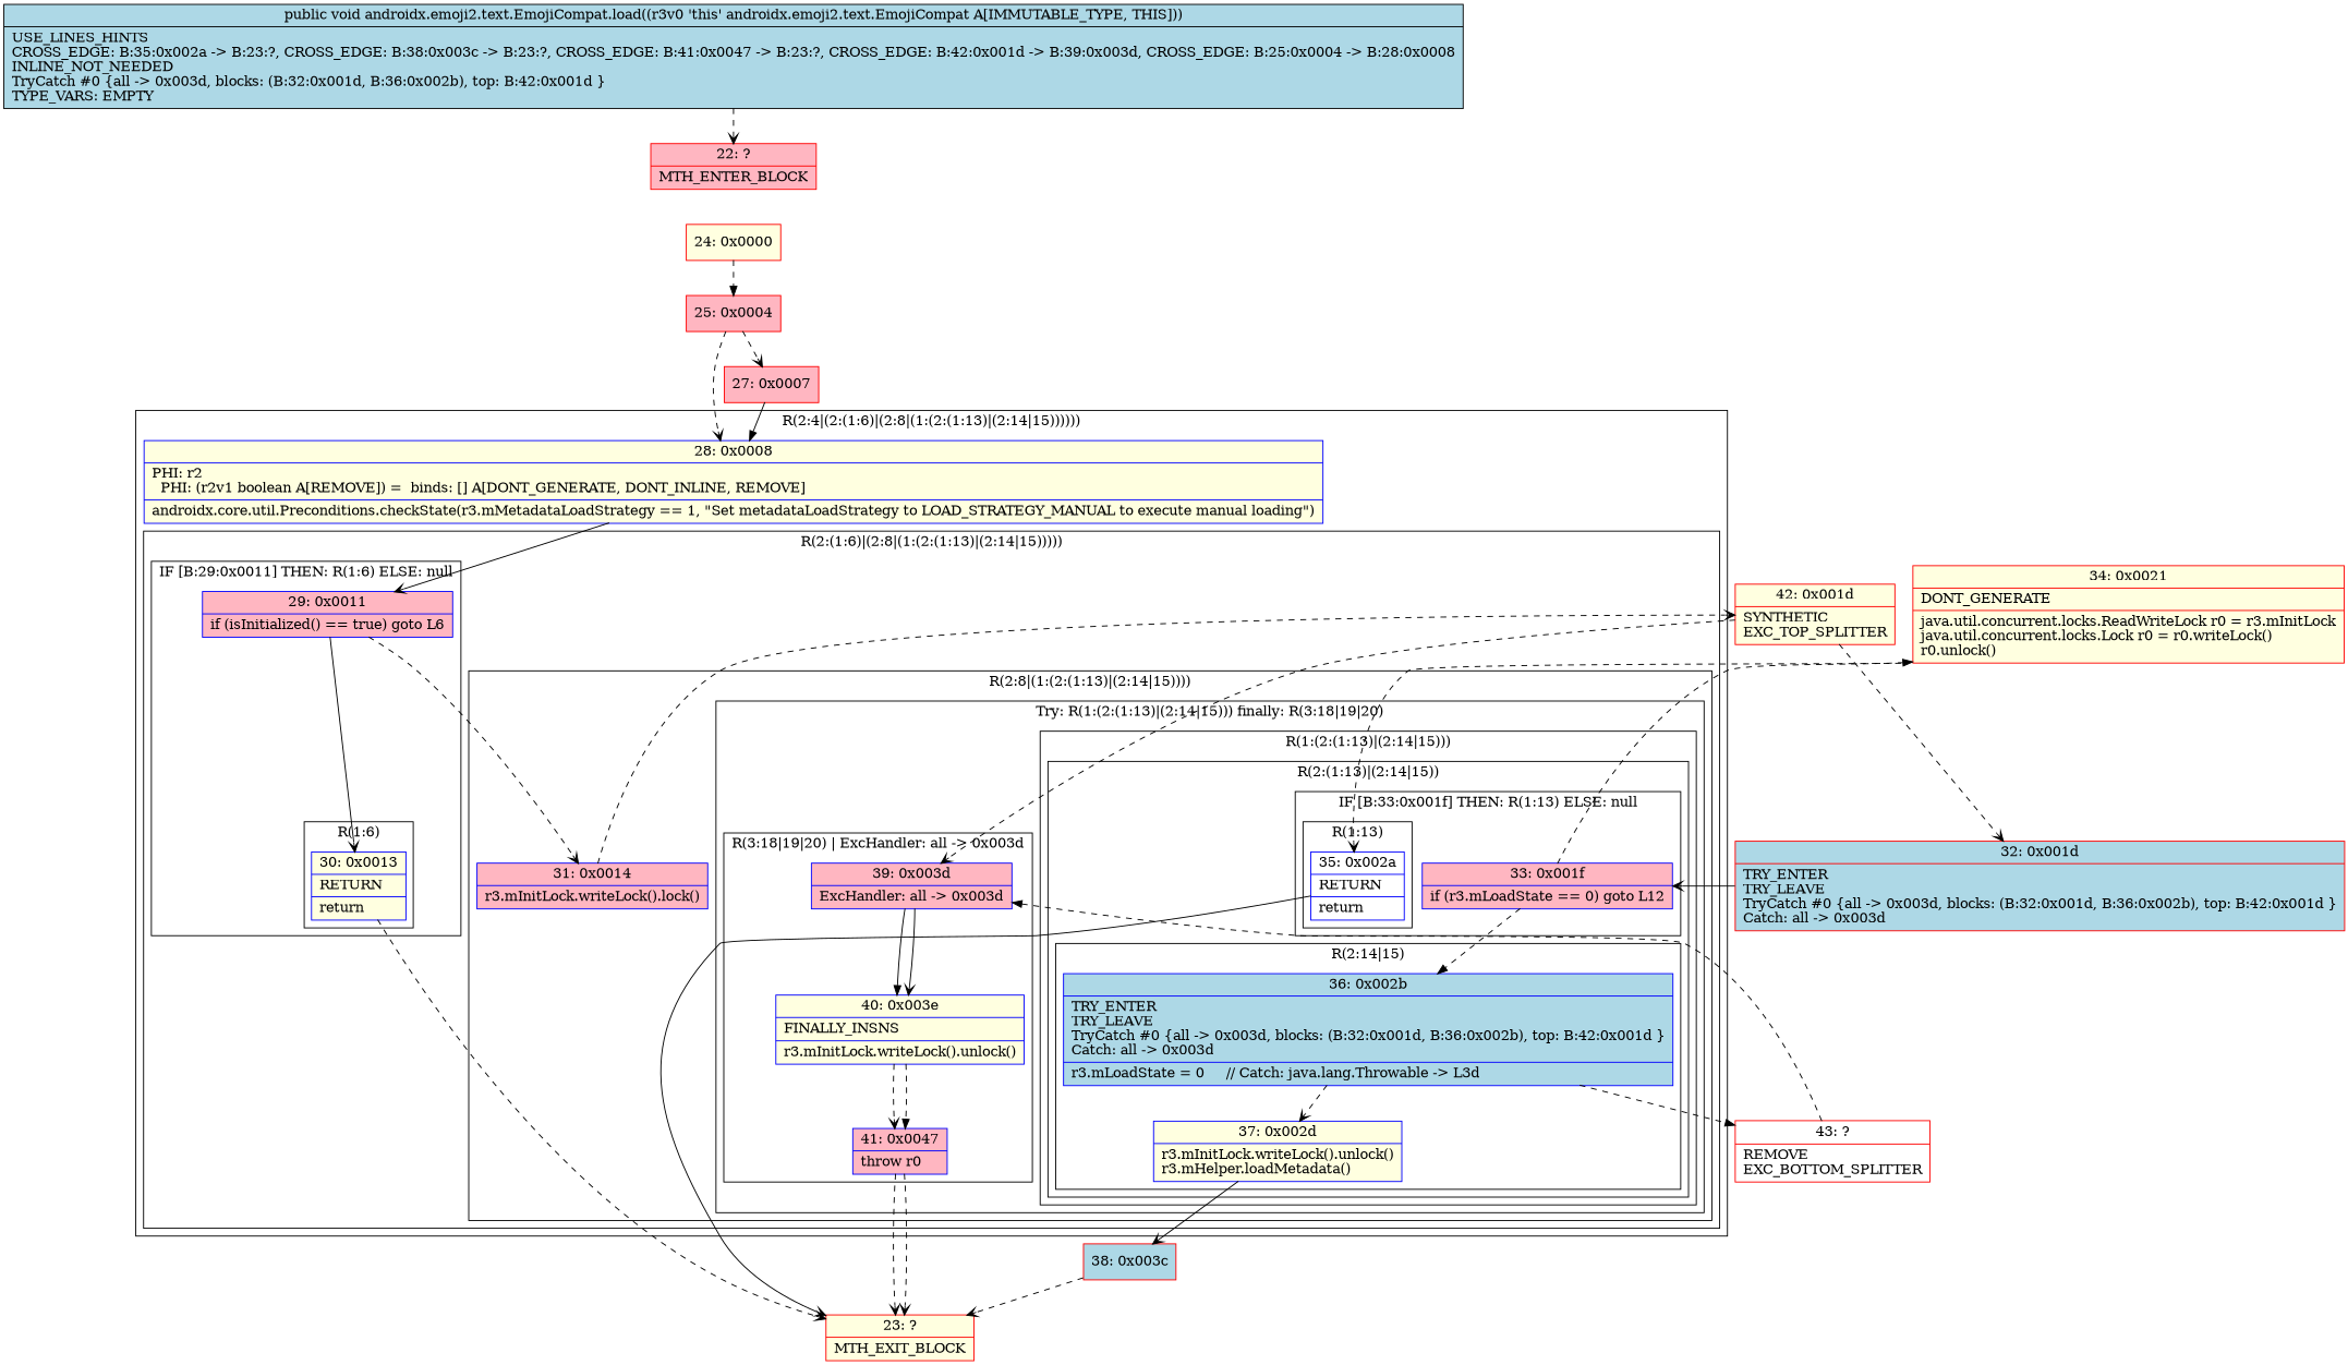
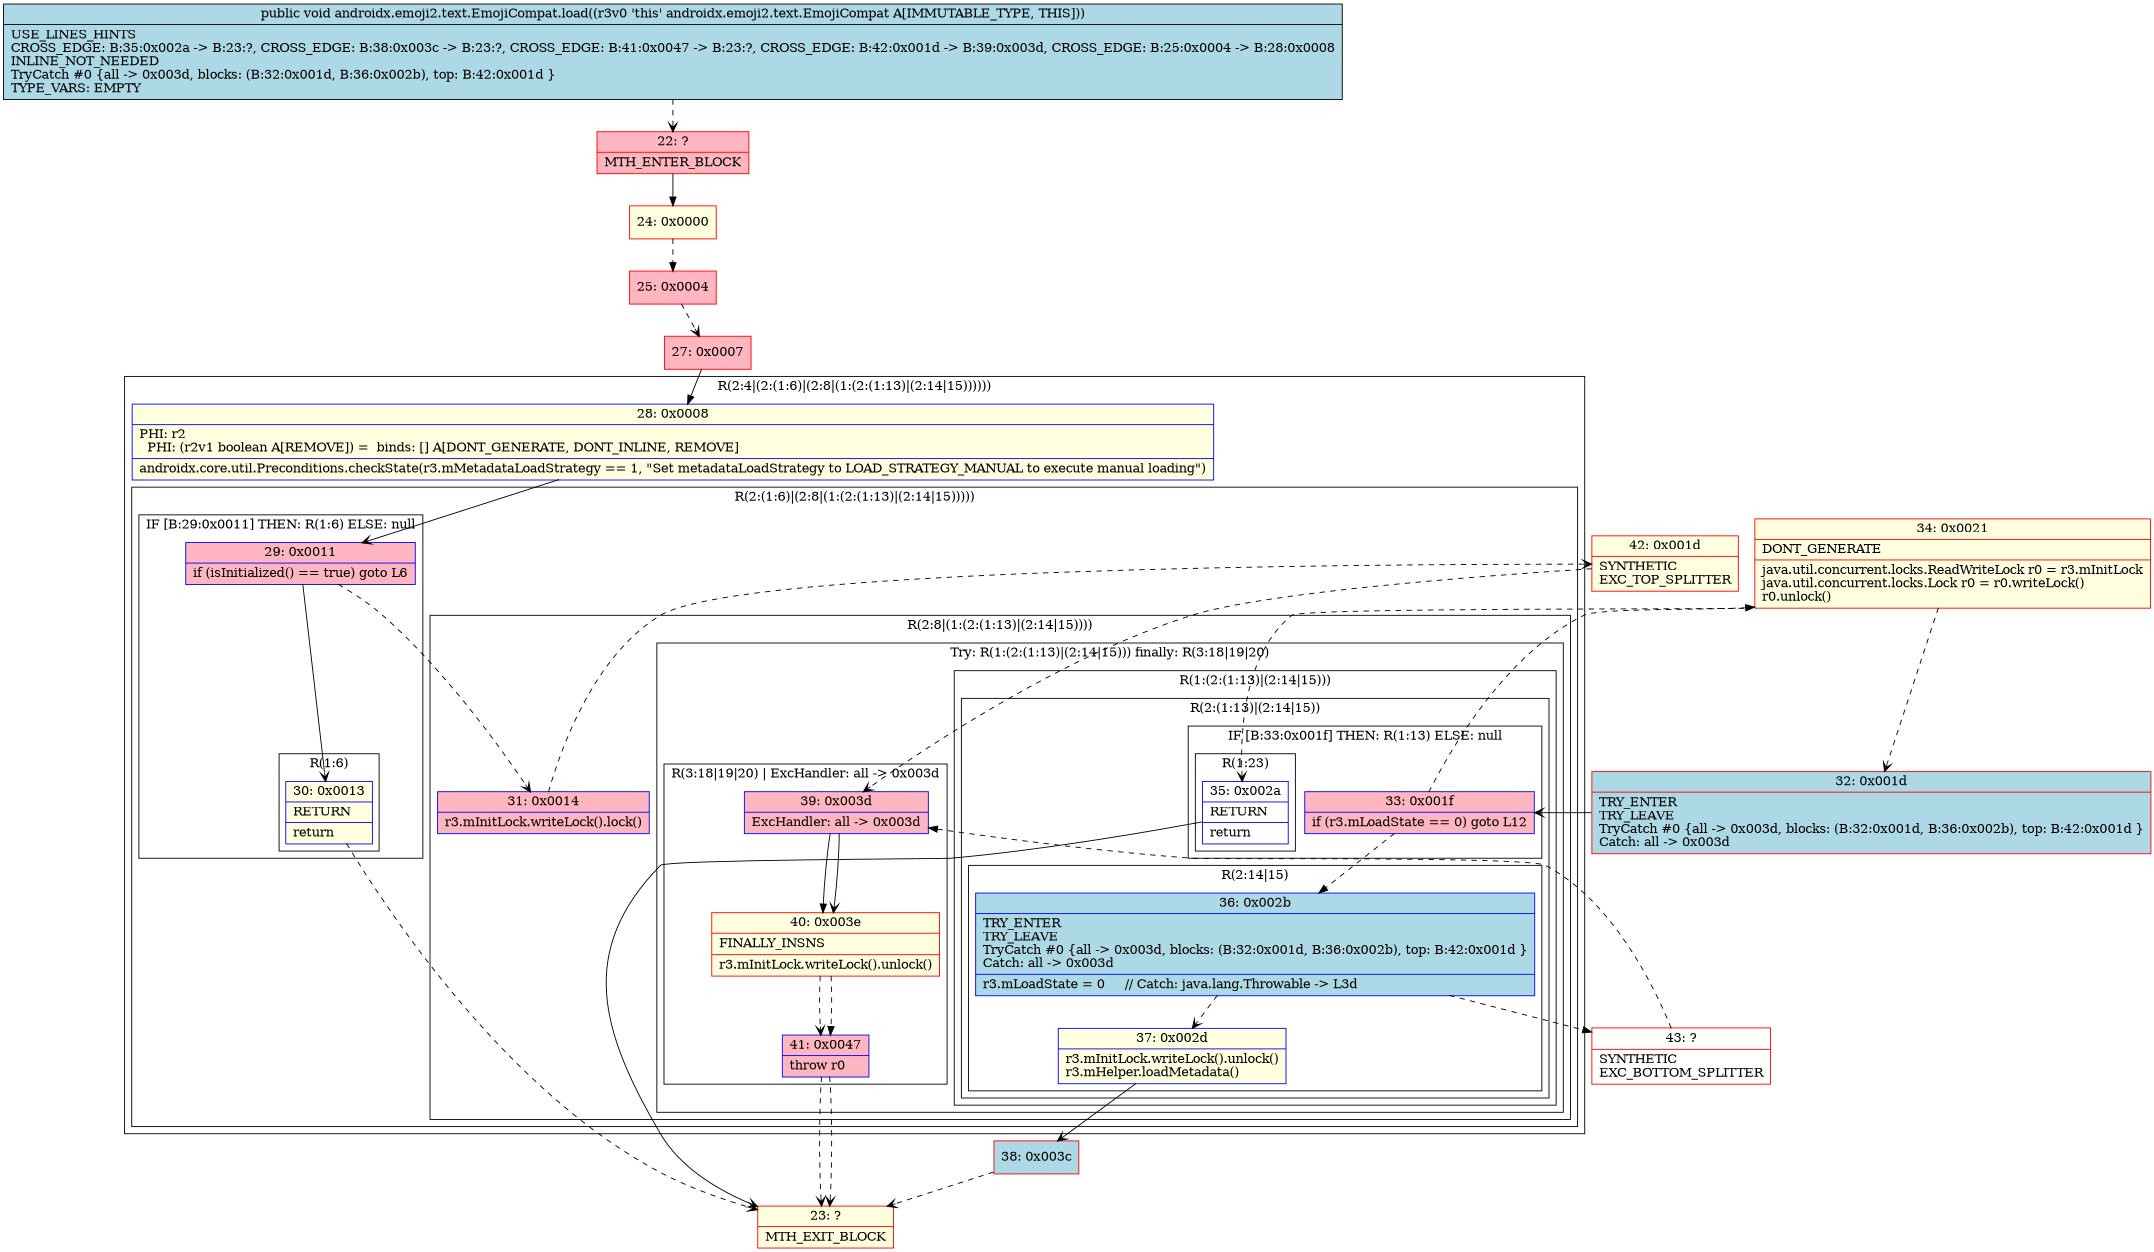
  digraph {
    node [color=blue fillcolor=lightyellow shape=record style=filled]
    edge [arrowhead=vee style=dashed]
    n1 [label="{30\:\ 0x0013|RETURN\l|return\l}"]
    n2 [fillcolor=lightpink label="{29\:\ 0x0011|if (isInitialized() == true) goto L6\l}"]
    n3 [fillcolor=white label="{35\:\ 0x002a|RETURN\l|return\l}"]
    n4 [fillcolor=lightpink label="{33\:\ 0x001f|if (r3.mLoadState == 0) goto L12\l}"]
    n5 [fillcolor=lightblue label="{36\:\ 0x002b|TRY_ENTER\lTRY_LEAVE\lTryCatch #0 \{all \-\> 0x003d, blocks: (B:32:0x001d, B:36:0x002b), top: B:42:0x001d \}\lCatch: all \-\> 0x003d\l|r3.mLoadState = 0     \/\/ Catch: java.lang.Throwable \-\> L3d\l}"]
    n6 [label="{37\:\ 0x002d|r3.mInitLock.writeLock().unlock()\lr3.mHelper.loadMetadata()\l}"]
    n7 [fillcolor=lightpink label="{39\:\ 0x003d|ExcHandler: all \-\> 0x003d\l}"]
-   n8 [label="{40\:\ 0x003e|FINALLY_INSNS\l|r3.mInitLock.writeLock().unlock()\l}"]
+   n8 [color=red label="{40\:\ 0x003e|FINALLY_INSNS\l|r3.mInitLock.writeLock().unlock()\l}"]
    n9 [fillcolor=lightpink label="{41\:\ 0x0047|throw r0\l}"]
    n10 [fillcolor=lightpink label="{31\:\ 0x0014|r3.mInitLock.writeLock().lock()\l}"]
    n11 [label="{28\:\ 0x0008|PHI: r2 \l  PHI: (r2v1 boolean A[REMOVE]) =  binds: [] A[DONT_GENERATE, DONT_INLINE, REMOVE]\l|androidx.core.util.Preconditions.checkState(r3.mMetadataLoadStrategy == 1, \"Set metadataLoadStrategy to LOAD_STRATEGY_MANUAL to execute manual loading\")\l}"]
    n12 [color=red label="{23\:\ ?|MTH_EXIT_BLOCK\l}"]
    n13 [color=red label="{34\:\ 0x0021|DONT_GENERATE\l|java.util.concurrent.locks.ReadWriteLock r0 = r3.mInitLock\ljava.util.concurrent.locks.Lock r0 = r0.writeLock()\lr0.unlock()\l}"]
-   n14 [color=red fillcolor=white label="{43\:\ ?|REMOVE\lEXC_BOTTOM_SPLITTER\l}"]
+   n14 [color=red fillcolor=white label="{43\:\ ?|SYNTHETIC\lEXC_BOTTOM_SPLITTER\l}"]
    n15 [color=red fillcolor=lightblue label="{38\:\ 0x003c}"]
    n16 [color=red label="{42\:\ 0x001d|SYNTHETIC\lEXC_TOP_SPLITTER\l}"]
    n17 [color=red fillcolor=lightblue label="{32\:\ 0x001d|TRY_ENTER\lTRY_LEAVE\lTryCatch #0 \{all \-\> 0x003d, blocks: (B:32:0x001d, B:36:0x002b), top: B:42:0x001d \}\lCatch: all \-\> 0x003d\l}"]
    n18 [color=red fillcolor=lightpink label="{22\:\ ?|MTH_ENTER_BLOCK\l}"]
    n19 [color=red label="{24\:\ 0x0000}"]
    n20 [color=red fillcolor=lightpink label="{25\:\ 0x0004}"]
    n21 [color=red fillcolor=lightpink label="{27\:\ 0x0007}"]
    n22 [fillcolor=lightblue label="{public void androidx.emoji2.text.EmojiCompat.load((r3v0 'this' androidx.emoji2.text.EmojiCompat A[IMMUTABLE_TYPE, THIS]))  | USE_LINES_HINTS\lCROSS_EDGE: B:35:0x002a \-\> B:23:?, CROSS_EDGE: B:38:0x003c \-\> B:23:?, CROSS_EDGE: B:41:0x0047 \-\> B:23:?, CROSS_EDGE: B:42:0x001d \-\> B:39:0x003d, CROSS_EDGE: B:25:0x0004 \-\> B:28:0x0008\lINLINE_NOT_NEEDED\lTryCatch #0 \{all \-\> 0x003d, blocks: (B:32:0x001d, B:36:0x002b), top: B:42:0x001d \}\lTYPE_VARS: EMPTY\l}" color=""]
    subgraph cluster_1 {
      label="R(2:4|(2:(1:6)|(2:8|(1:(2:(1:13)|(2:14|15))))))"
      n11
      subgraph cluster_2 {
        label="R(2:(1:6)|(2:8|(1:(2:(1:13)|(2:14|15)))))"
        subgraph cluster_3 {
          label="IF [B:29:0x0011] THEN: R(1:6) ELSE: null"
          n2
          subgraph cluster_4 {
            label="R(1:6)"
            n1
          }
        }
        subgraph cluster_5 {
          label="R(2:8|(1:(2:(1:13)|(2:14|15))))"
          n10
          subgraph cluster_6 {
            label="Try: R(1:(2:(1:13)|(2:14|15))) finally: R(3:18|19|20)"
            subgraph cluster_7 {
              label="R(1:(2:(1:13)|(2:14|15)))"
              subgraph cluster_8 {
                label="R(2:(1:13)|(2:14|15))"
                subgraph cluster_9 {
                  label="IF [B:33:0x001f] THEN: R(1:13) ELSE: null"
                  n4
                  subgraph cluster_10 {
-                   label="R(1:13)"
+                   label="R(1:23)"
                    n3
                  }
                }
                subgraph cluster_11 {
                  label="R(2:14|15)"
                  n5
                  n6
                }
              }
            }
            subgraph cluster_12 {
              label="R(3:18|19|20) | ExcHandler: all \-\> 0x003d\l"
              n7
              n8
              n9
            }
          }
        }
      }
    }
    subgraph cluster_13 {
      label="R(3:18|19|20) | ExcHandler: all \-\> 0x003d\l"
    }
    n1 -> n12
    n2 -> n1 [style=solid]
    n2 -> n10
    n3 -> n12 [style=solid]
    n4 -> n5 [arrowhead=normal]
    n4 -> n13 [arrowhead=normal]
    n5 -> n6
    n5 -> n14 [arrowhead=normal]
    n6 -> n15 [style=solid]
    n7 -> n8 [arrowhead=normal style=solid]
    n7 -> n8 [style=solid]
    n8 -> n9
    n8 -> n9 [arrowhead=normal]
    n9 -> n12
    n9 -> n12
    n10 -> n16
    n11 -> n2 [style=solid]
    n13 -> n3
    n14 -> n7 [arrowhead=normal]
    n15 -> n12
    n16 -> n7
-   n16 -> n17
+   n13 -> n17
    n17 -> n4 [style=solid]
+   n18 -> n19 [arrowhead=normal style=solid]
    n19 -> n20 [arrowhead=normal]
-   n20 -> n11
    n20 -> n21
    n21 -> n11 [arrowhead=normal style=solid]
    n22 -> n18
  }
